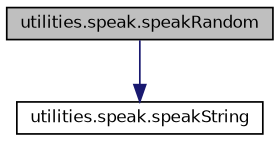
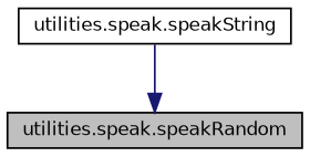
  digraph {
    rankdir=TB
    node [color=black fontname=Helvetica fontsize=10 shape=record style=filled]
    n1 [fillcolor=grey75 fontcolor=black height=0.2 label="utilities.speak.speakRandom" width=0.4]
    n2 [fillcolor=white height=0.2 label="utilities.speak.speakString" width=0.4]
-   n1 -> n2 [color=midnightblue fontname=Helvetica fontsize=10 labelfontname=Helvetica labelfontsize=10 style=solid]
+   n2 -> n1 [color=midnightblue fontname=Helvetica fontsize=10 labelfontname=Helvetica labelfontsize=10 style=solid]
  }
